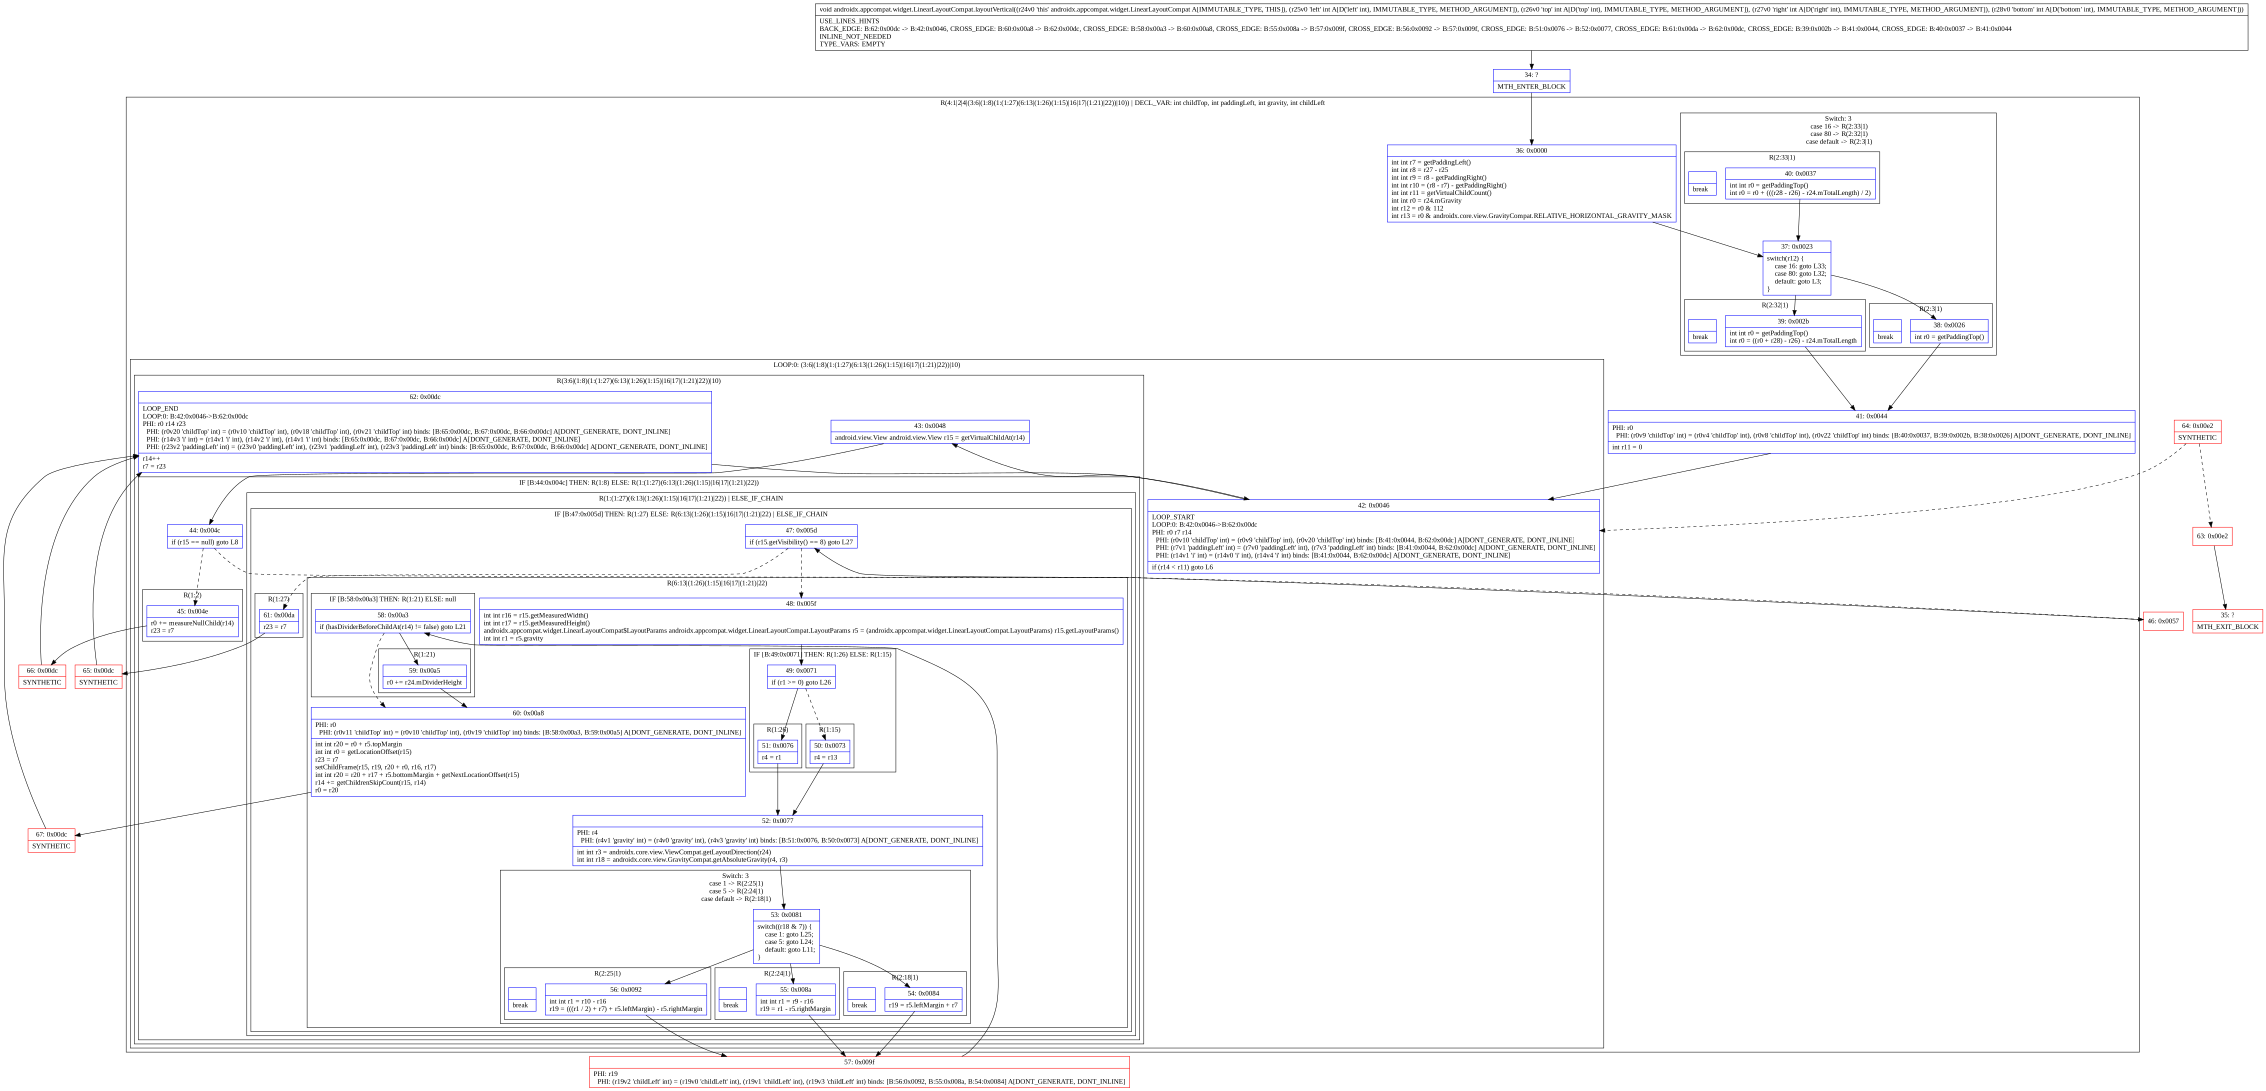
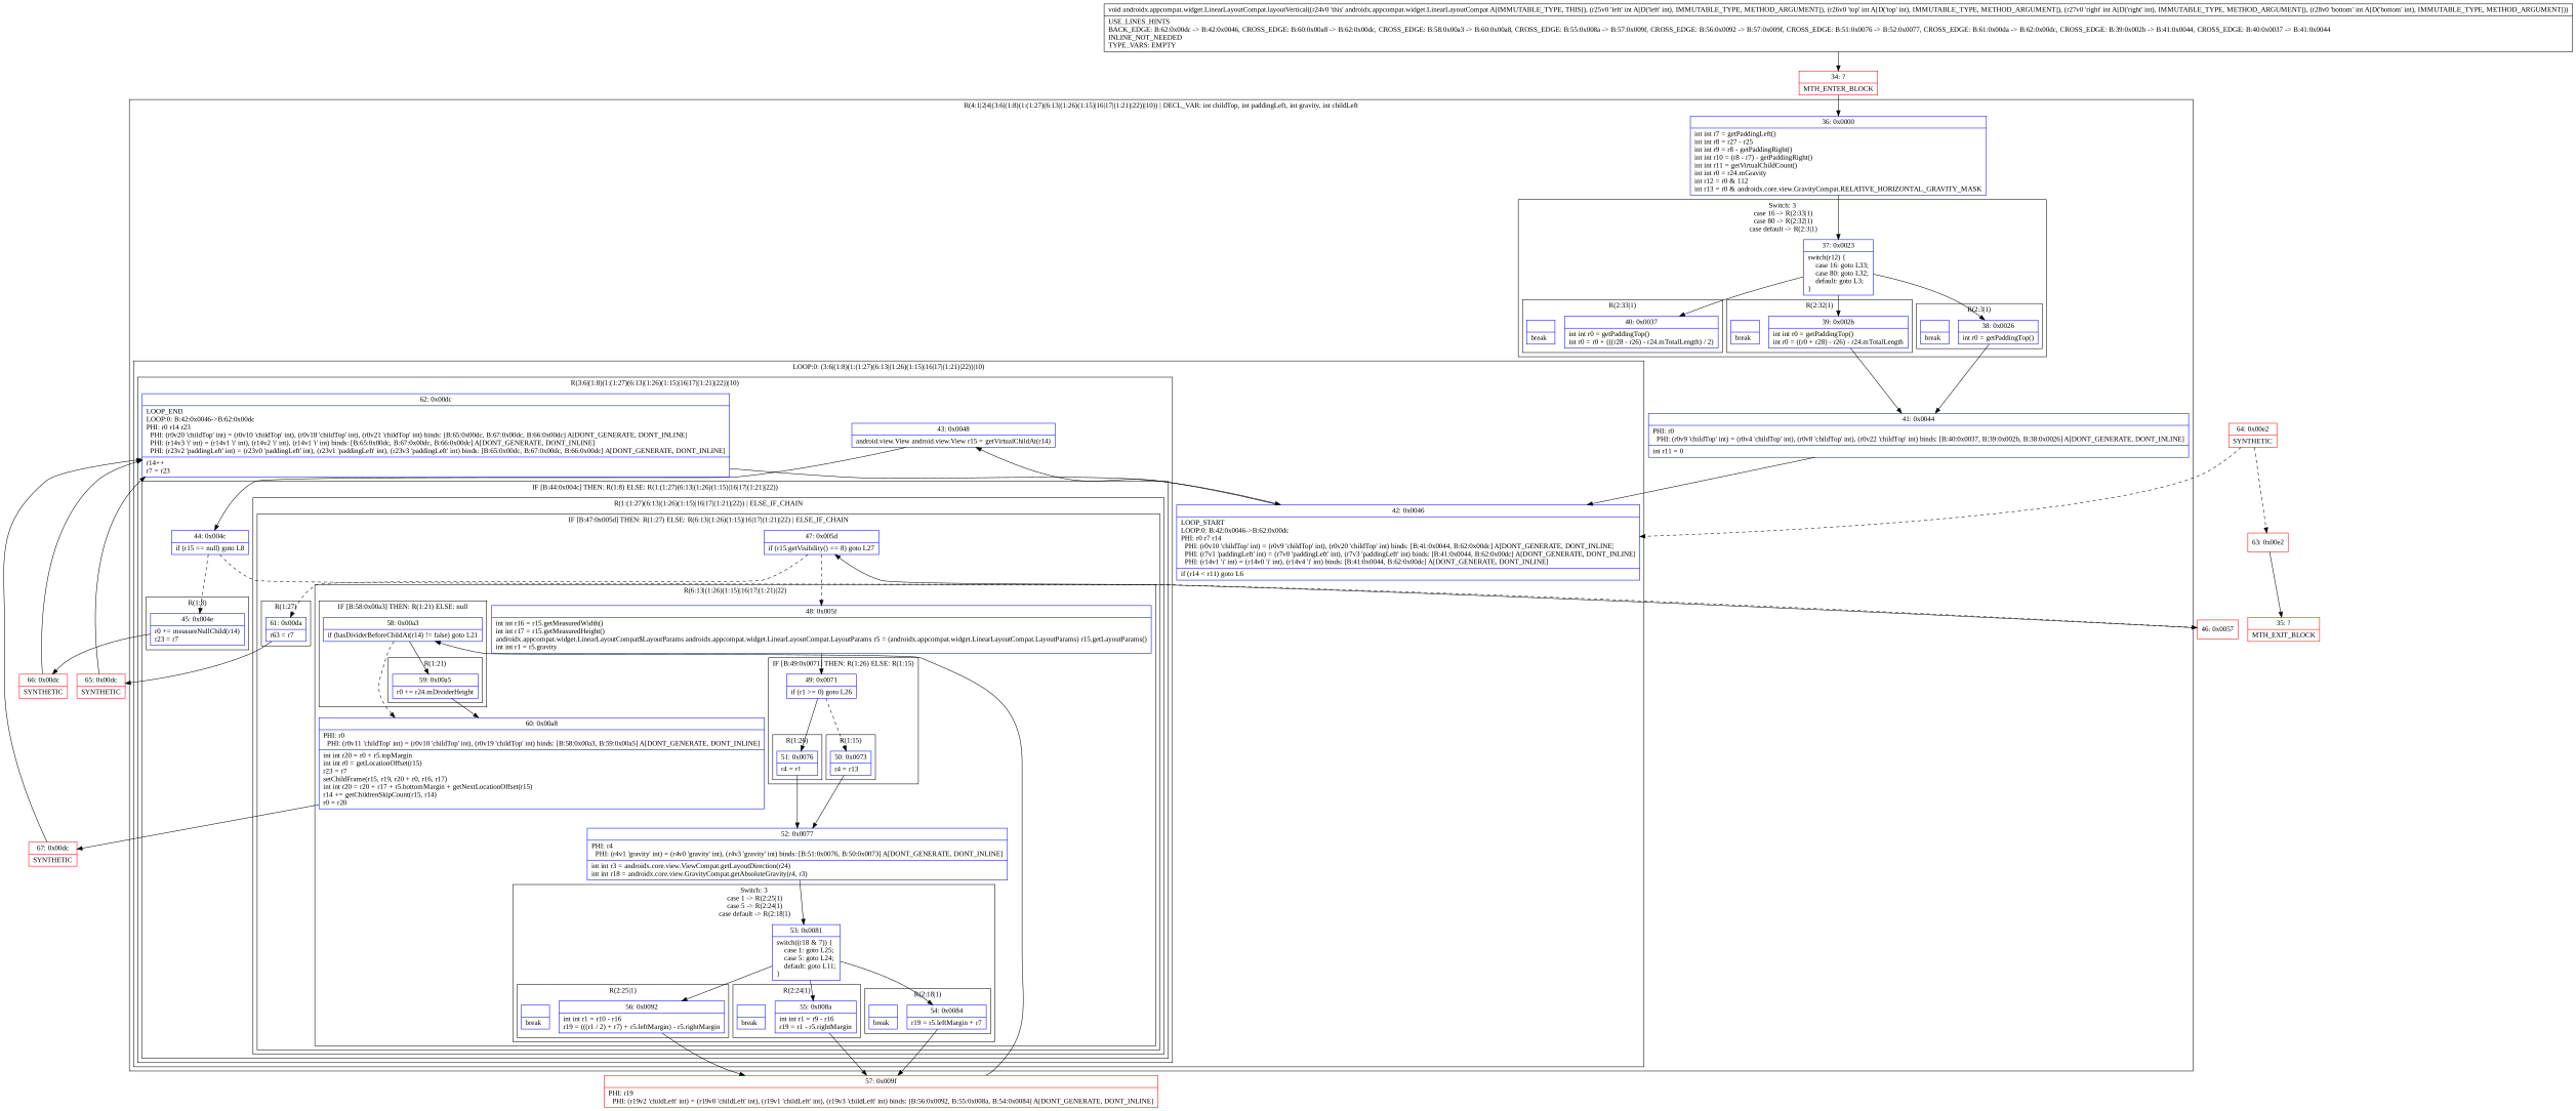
  digraph {
    fontname="Liberation Serif"
    node [color=blue fontname="Liberation Serif" shape=record]
    edge [fontname="Liberation Serif"]
    n1 [label="{40\:\ 0x0037|int int r0 = getPaddingTop()\lint r0 = r0 + (((r28 \- r26) \- r24.mTotalLength) \/ 2)\l}"]
    n2 [label="{|break\l}"]
    n3 [label="{39\:\ 0x002b|int int r0 = getPaddingTop()\lint r0 = ((r0 + r28) \- r26) \- r24.mTotalLength\l}"]
    n4 [label="{|break\l}"]
    n5 [label="{38\:\ 0x0026|int r0 = getPaddingTop()\l}"]
    n6 [label="{|break\l}"]
    n7 [label="{37\:\ 0x0023|switch(r12) \{\l    case 16: goto L33;\l    case 80: goto L32;\l    default: goto L3;\l\}\l}"]
    n8 [label="{45\:\ 0x004e|r0 += measureNullChild(r14)\lr23 = r7\l}"]
-   n9 [label="{61\:\ 0x00da|r23 = r7\l}"]
+   n9 [label="{61\:\ 0x00da|r63 = r7\l}"]
    n10 [label="{56\:\ 0x0092|int int r1 = r10 \- r16\lr19 = (((r1 \/ 2) + r7) + r5.leftMargin) \- r5.rightMargin\l}"]
    n11 [label="{|break\l}"]
    n12 [label="{55\:\ 0x008a|int int r1 = r9 \- r16\lr19 = r1 \- r5.rightMargin\l}"]
    n13 [label="{|break\l}"]
    n14 [label="{54\:\ 0x0084|r19 = r5.leftMargin + r7\l}"]
    n15 [label="{|break\l}"]
    n16 [label="{53\:\ 0x0081|switch((r18 & 7)) \{\l    case 1: goto L25;\l    case 5: goto L24;\l    default: goto L11;\l\}\l}"]
    n17 [label="{51\:\ 0x0076|r4 = r1\l}"]
    n18 [label="{50\:\ 0x0073|r4 = r13\l}"]
    n19 [label="{49\:\ 0x0071|if (r1 \>= 0) goto L26\l}"]
    n20 [label="{59\:\ 0x00a5|r0 += r24.mDividerHeight\l}"]
    n21 [label="{58\:\ 0x00a3|if (hasDividerBeforeChildAt(r14) != false) goto L21\l}"]
    n22 [label="{48\:\ 0x005f|int int r16 = r15.getMeasuredWidth()\lint int r17 = r15.getMeasuredHeight()\landroidx.appcompat.widget.LinearLayoutCompat$LayoutParams androidx.appcompat.widget.LinearLayoutCompat.LayoutParams r5 = (androidx.appcompat.widget.LinearLayoutCompat.LayoutParams) r15.getLayoutParams()\lint int r1 = r5.gravity\l}"]
    n23 [label="{52\:\ 0x0077|PHI: r4 \l  PHI: (r4v1 'gravity' int) = (r4v0 'gravity' int), (r4v3 'gravity' int) binds: [B:51:0x0076, B:50:0x0073] A[DONT_GENERATE, DONT_INLINE]\l|int int r3 = androidx.core.view.ViewCompat.getLayoutDirection(r24)\lint int r18 = androidx.core.view.GravityCompat.getAbsoluteGravity(r4, r3)\l}"]
    n24 [label="{60\:\ 0x00a8|PHI: r0 \l  PHI: (r0v11 'childTop' int) = (r0v10 'childTop' int), (r0v19 'childTop' int) binds: [B:58:0x00a3, B:59:0x00a5] A[DONT_GENERATE, DONT_INLINE]\l|int int r20 = r0 + r5.topMargin\lint int r0 = getLocationOffset(r15)\lr23 = r7\lsetChildFrame(r15, r19, r20 + r0, r16, r17)\lint int r20 = r20 + r17 + r5.bottomMargin + getNextLocationOffset(r15)\lr14 += getChildrenSkipCount(r15, r14)\lr0 = r20\l}"]
    n25 [label="{47\:\ 0x005d|if (r15.getVisibility() == 8) goto L27\l}"]
    n26 [label="{44\:\ 0x004c|if (r15 == null) goto L8\l}"]
    n27 [label="{43\:\ 0x0048|android.view.View android.view.View r15 = getVirtualChildAt(r14)\l}"]
    n28 [label="{62\:\ 0x00dc|LOOP_END\lLOOP:0: B:42:0x0046\-\>B:62:0x00dc\lPHI: r0 r14 r23 \l  PHI: (r0v20 'childTop' int) = (r0v10 'childTop' int), (r0v18 'childTop' int), (r0v21 'childTop' int) binds: [B:65:0x00dc, B:67:0x00dc, B:66:0x00dc] A[DONT_GENERATE, DONT_INLINE]\l  PHI: (r14v3 'i' int) = (r14v1 'i' int), (r14v2 'i' int), (r14v1 'i' int) binds: [B:65:0x00dc, B:67:0x00dc, B:66:0x00dc] A[DONT_GENERATE, DONT_INLINE]\l  PHI: (r23v2 'paddingLeft' int) = (r23v0 'paddingLeft' int), (r23v1 'paddingLeft' int), (r23v3 'paddingLeft' int) binds: [B:65:0x00dc, B:67:0x00dc, B:66:0x00dc] A[DONT_GENERATE, DONT_INLINE]\l|r14++\lr7 = r23\l}"]
    n29 [label="{42\:\ 0x0046|LOOP_START\lLOOP:0: B:42:0x0046\-\>B:62:0x00dc\lPHI: r0 r7 r14 \l  PHI: (r0v10 'childTop' int) = (r0v9 'childTop' int), (r0v20 'childTop' int) binds: [B:41:0x0044, B:62:0x00dc] A[DONT_GENERATE, DONT_INLINE]\l  PHI: (r7v1 'paddingLeft' int) = (r7v0 'paddingLeft' int), (r7v3 'paddingLeft' int) binds: [B:41:0x0044, B:62:0x00dc] A[DONT_GENERATE, DONT_INLINE]\l  PHI: (r14v1 'i' int) = (r14v0 'i' int), (r14v4 'i' int) binds: [B:41:0x0044, B:62:0x00dc] A[DONT_GENERATE, DONT_INLINE]\l|if (r14 \< r11) goto L6\l}"]
    n30 [label="{36\:\ 0x0000|int int r7 = getPaddingLeft()\lint int r8 = r27 \- r25\lint int r9 = r8 \- getPaddingRight()\lint int r10 = (r8 \- r7) \- getPaddingRight()\lint int r11 = getVirtualChildCount()\lint int r0 = r24.mGravity\lint r12 = r0 & 112\lint r13 = r0 & androidx.core.view.GravityCompat.RELATIVE_HORIZONTAL_GRAVITY_MASK\l}"]
    n31 [label="{41\:\ 0x0044|PHI: r0 \l  PHI: (r0v9 'childTop' int) = (r0v4 'childTop' int), (r0v8 'childTop' int), (r0v22 'childTop' int) binds: [B:40:0x0037, B:39:0x002b, B:38:0x0026] A[DONT_GENERATE, DONT_INLINE]\l|int r11 = 0\l}"]
    n32 [color=red label="{66\:\ 0x00dc|SYNTHETIC\l}"]
    n33 [color=red label="{65\:\ 0x00dc|SYNTHETIC\l}"]
    n34 [color=red label="{57\:\ 0x009f|PHI: r19 \l  PHI: (r19v2 'childLeft' int) = (r19v0 'childLeft' int), (r19v1 'childLeft' int), (r19v3 'childLeft' int) binds: [B:56:0x0092, B:55:0x008a, B:54:0x0084] A[DONT_GENERATE, DONT_INLINE]\l}"]
    n35 [color=red label="{67\:\ 0x00dc|SYNTHETIC\l}"]
    n36 [color=red label="{46\:\ 0x0057}"]
    n37 [color=red label="{64\:\ 0x00e2|SYNTHETIC\l}"]
    n38 [color=red label="{63\:\ 0x00e2}"]
-   n39 [label="{34\:\ ?|MTH_ENTER_BLOCK\l}"]
+   n39 [color=red label="{34\:\ ?|MTH_ENTER_BLOCK\l}"]
    n40 [color=red label="{35\:\ ?|MTH_EXIT_BLOCK\l}"]
    n41 [label="{void androidx.appcompat.widget.LinearLayoutCompat.layoutVertical((r24v0 'this' androidx.appcompat.widget.LinearLayoutCompat A[IMMUTABLE_TYPE, THIS]), (r25v0 'left' int A[D('left' int), IMMUTABLE_TYPE, METHOD_ARGUMENT]), (r26v0 'top' int A[D('top' int), IMMUTABLE_TYPE, METHOD_ARGUMENT]), (r27v0 'right' int A[D('right' int), IMMUTABLE_TYPE, METHOD_ARGUMENT]), (r28v0 'bottom' int A[D('bottom' int), IMMUTABLE_TYPE, METHOD_ARGUMENT]))  | USE_LINES_HINTS\lBACK_EDGE: B:62:0x00dc \-\> B:42:0x0046, CROSS_EDGE: B:60:0x00a8 \-\> B:62:0x00dc, CROSS_EDGE: B:58:0x00a3 \-\> B:60:0x00a8, CROSS_EDGE: B:55:0x008a \-\> B:57:0x009f, CROSS_EDGE: B:56:0x0092 \-\> B:57:0x009f, CROSS_EDGE: B:51:0x0076 \-\> B:52:0x0077, CROSS_EDGE: B:61:0x00da \-\> B:62:0x00dc, CROSS_EDGE: B:39:0x002b \-\> B:41:0x0044, CROSS_EDGE: B:40:0x0037 \-\> B:41:0x0044\lINLINE_NOT_NEEDED\lTYPE_VARS: EMPTY\l}" color=""]
    subgraph cluster_1 {
      label="R(4:1|2|4|(3:6|(1:8)(1:(1:27)(6:13|(1:26)(1:15)|16|17|(1:21)|22))|10)) | DECL_VAR: int childTop, int paddingLeft, int gravity, int childLeft\l"
      n30
      n31
      subgraph cluster_2 {
        label="Switch: 3\n case 16 -> R(2:33|1)\n case 80 -> R(2:32|1)\n case default -> R(2:3|1)"
        n7
        subgraph cluster_3 {
          label="R(2:33|1)"
          n1
          n2
        }
        subgraph cluster_4 {
          label="R(2:32|1)"
          n3
          n4
        }
        subgraph cluster_5 {
          label="R(2:3|1)"
          n5
          n6
        }
      }
      subgraph cluster_6 {
        label="LOOP:0: (3:6|(1:8)(1:(1:27)(6:13|(1:26)(1:15)|16|17|(1:21)|22))|10)"
        n29
        subgraph cluster_7 {
          label="R(3:6|(1:8)(1:(1:27)(6:13|(1:26)(1:15)|16|17|(1:21)|22))|10)"
          n27
          n28
          subgraph cluster_8 {
            label="IF [B:44:0x004c] THEN: R(1:8) ELSE: R(1:(1:27)(6:13|(1:26)(1:15)|16|17|(1:21)|22))"
            n26
            subgraph cluster_9 {
-             label="R(1:2)"
+             label="R(1:8)"
              n8
            }
            subgraph cluster_10 {
              label="R(1:(1:27)(6:13|(1:26)(1:15)|16|17|(1:21)|22)) | ELSE_IF_CHAIN\l"
              subgraph cluster_11 {
                label="IF [B:47:0x005d] THEN: R(1:27) ELSE: R(6:13|(1:26)(1:15)|16|17|(1:21)|22) | ELSE_IF_CHAIN\l"
                n25
                subgraph cluster_12 {
                  label="R(1:27)"
                  n9
                }
                subgraph cluster_13 {
                  label="R(6:13|(1:26)(1:15)|16|17|(1:21)|22)"
                  n22
                  n23
                  n24
                  subgraph cluster_14 {
                    label="Switch: 3\n case 1 -> R(2:25|1)\n case 5 -> R(2:24|1)\n case default -> R(2:18|1)"
                    n16
                    subgraph cluster_15 {
                      label="R(2:25|1)"
                      n10
                      n11
                    }
                    subgraph cluster_16 {
                      label="R(2:24|1)"
                      n12
                      n13
                    }
                    subgraph cluster_17 {
                      label="R(2:18|1)"
                      n14
                      n15
                    }
                  }
                  subgraph cluster_18 {
                    label="IF [B:49:0x0071] THEN: R(1:26) ELSE: R(1:15)"
                    n19
                    subgraph cluster_19 {
                      label="R(1:26)"
                      n17
                    }
                    subgraph cluster_20 {
                      label="R(1:15)"
                      n18
                    }
                  }
                  subgraph cluster_21 {
                    label="IF [B:58:0x00a3] THEN: R(1:21) ELSE: null"
                    n21
                    subgraph cluster_22 {
                      label="R(1:21)"
                      n20
                    }
                  }
                }
              }
            }
          }
        }
      }
    }
    n3 -> n31
    n5 -> n31
-   n1 -> n7
+   n7 -> n1
    n7 -> n3
    n7 -> n5
    n8 -> n32
    n9 -> n33
    n10 -> n34
    n12 -> n34
    n14 -> n34
    n16 -> n10
    n16 -> n12
    n16 -> n14
    n17 -> n23
    n18 -> n23
    n19 -> n17
    n19 -> n18 [style=dashed]
    n20 -> n24
    n21 -> n20
    n21 -> n24 [style=dashed]
    n22 -> n19
    n23 -> n16
    n24 -> n35
    n25 -> n9 [style=dashed]
    n25 -> n22 [style=dashed]
    n26 -> n8 [style=dashed]
    n26 -> n36 [style=dashed]
    n27 -> n26
    n28 -> n29
    n29 -> n27
    n30 -> n7
    n31 -> n29
    n32 -> n28
    n33 -> n28
    n34 -> n21
    n35 -> n28
    n36 -> n25
    n37 -> n29 [style=dashed]
    n37 -> n38 [style=dashed]
    n38 -> n40
    n39 -> n30
    n41 -> n39
  }
